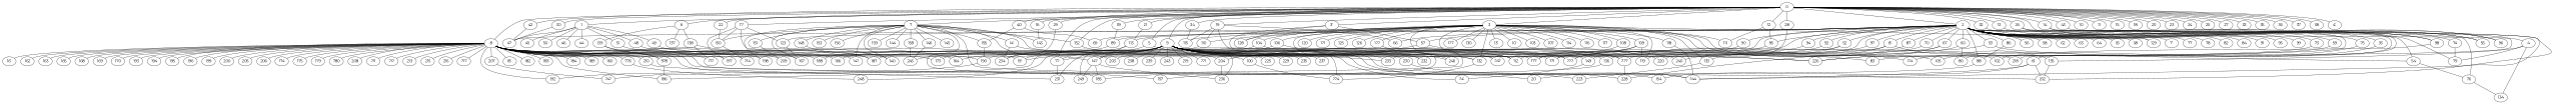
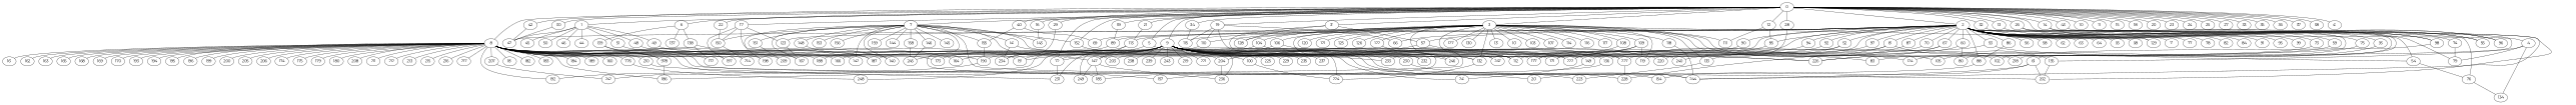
  graph {
    fontname=Montserrat
    node [fontname=Montserrat]
    edge [fontname=Montserrat]
    0
    1
    2
    3
    4
    5
    6
    7
    8
    9
    10
    11
    12
    13
    14
    15
    16
    17
    18
    19
    20
    21
    22
    23
    24
    25
    26
    27
    28
    29
    30
    31
    32
    33
    34
    35
    36
    37
    38
    39
    40
    41
    42
    43
    152
    72
    44
    45
    46
    47
    48
    49
    50
    51
    52
    53
    54
    55
    56
    57
    58
    59
    60
    61
    62
    63
    64
    65
    66
    67
    68
    69
    70
    71
    73
    74
    75
    76
    77
    78
    79
    80
    81
    82
    83
    84
    85
    86
    87
    88
    89
    90
    91
    92
    93
    94
    95
    96
    97
    98
    99
    100
    171
    128
    130
    131
    132
    133
    129
    101
    102
    103
    104
    105
    106
    107
    108
    109
    110
    111
    112
    113
    114
    115
    116
    117
    118
    119
    120
    121
    122
    123
    124
    125
    126
    127
    186
    247
    134
    135
    136
    191
    137
    138
    139
    140
    141
    142
    143
    144
    145
    146
    147
    148
    149
    150
    151
    153
    154
    155
    156
    157
    158
    159
    167
    198
    160
    161
    162
    163
    164
    165
    166
    168
    169
    170
    172
    173
    174
    175
    n181 [label=776]
    177
    n183 [label=978]
    179
-   180 [label=780]
+   180
    181
    182
    183
    184
    185
    187
    188
    189
    190
    192
    193
    194
    195
    196
    197
    199
    200
    201
    202
    203
    204
    205
    206
    207
    208
    209
    210
    211
    212
    213
    214
    215
    216
    217
    218
    219
    220
    221
    222
    223
    224
    225
    226
    227
    228
    229
    230
    231
    232
    233
    234
    235
    236
    237
    238
    239
    240
    241
    242
    243
    244
    245
    246
    248
    249
    0 -- 1
    0 -- 2
    0 -- 3
    0 -- 4
    0 -- 5
    0 -- 6
    0 -- 7
    0 -- 8
    0 -- 9
    0 -- 10
    0 -- 11
    0 -- 12
    0 -- 13
    0 -- 14
    0 -- 15
    0 -- 16
    0 -- 17
    0 -- 18
    0 -- 19
    0 -- 20
    0 -- 21
    0 -- 22
    0 -- 23
    0 -- 24
    0 -- 25
    0 -- 26
    0 -- 27
    0 -- 28
    0 -- 29
    0 -- 30
    0 -- 31
    0 -- 32
    0 -- 33
    0 -- 34
    0 -- 35
    0 -- 36
    0 -- 37
    0 -- 38
    0 -- 39
    0 -- 40
    0 -- 41
    0 -- 42
    0 -- 43
    0 -- 152
    0 -- 72
    1 -- 44
    1 -- 45
    1 -- 46
    1 -- 47
    1 -- 48
    1 -- 49
    1 -- 50
    1 -- 51
    2 -- 72
    2 -- 47
    2 -- 52
    2 -- 53
    2 -- 54
    2 -- 55
    2 -- 56
    2 -- 57
    2 -- 58
    2 -- 59
    2 -- 60
    2 -- 61
    2 -- 62
    2 -- 63
    2 -- 64
    2 -- 65
    2 -- 66
    2 -- 67
    2 -- 68
    2 -- 69
    2 -- 70
    2 -- 71
    2 -- 73
    2 -- 74
    2 -- 75
    2 -- 76
    2 -- 77
    2 -- 78
    2 -- 79
    2 -- 80
    2 -- 81
    2 -- 82
    2 -- 83
    2 -- 84
    2 -- 85
    2 -- 86
    2 -- 87
    2 -- 88
    2 -- 89
    2 -- 90
    2 -- 91
    2 -- 92
    2 -- 93
    2 -- 94
    2 -- 95
    2 -- 96
    2 -- 97
    2 -- 98
    2 -- 99
    2 -- 100
    2 -- 171
    3 -- 128
    3 -- 130
    3 -- 131
    3 -- 132
    3 -- 133
    3 -- 129
    3 -- 101
    3 -- 102
    3 -- 103
    3 -- 104
    3 -- 105
    3 -- 106
    3 -- 107
    3 -- 108
    3 -- 109
    3 -- 110
    3 -- 111
    3 -- 112
    3 -- 113
    3 -- 114
    3 -- 115
    3 -- 116
    3 -- 117
    3 -- 118
    3 -- 119
    3 -- 120
    3 -- 121
    3 -- 122
    3 -- 123
    3 -- 124
    3 -- 125
    3 -- 126
    3 -- 127
    3 -- 186
    3 -- 247
    4 -- 79
    4 -- 134
    4 -- 135
    5 -- 136
    5 -- 191
    6 -- 137
    6 -- 138
    6 -- 139
    7 -- 152
    7 -- 140
    7 -- 141
    7 -- 142
    7 -- 143
    7 -- 144
    7 -- 145
    7 -- 146
    7 -- 147
    7 -- 148
    7 -- 149
    7 -- 150
    7 -- 151
    7 -- 153
    7 -- 154
    7 -- 155
    7 -- 156
    7 -- 157
    7 -- 158
    7 -- 159
    7 -- 167
    7 -- 198
    8 -- 171
    8 -- 186
    8 -- 191
    8 -- 167
    8 -- 198
    8 -- 160
    8 -- 161
    8 -- 162
    8 -- 163
    8 -- 164
    8 -- 165
    8 -- 166
    8 -- 168
    8 -- 169
    8 -- 170
    8 -- 172
    8 -- 173
    8 -- 174
    8 -- 175
    8 -- n181
    8 -- 177
    8 -- n183
    8 -- 179
    8 -- 180
    8 -- 181
    8 -- 182
    8 -- 183
    8 -- 184
    8 -- 185
    8 -- 187
    8 -- 188
    8 -- 189
    8 -- 190
    8 -- 192
    8 -- 193
    8 -- 194
    8 -- 195
    8 -- 196
    8 -- 197
    8 -- 199
    8 -- 200
    8 -- 201
    8 -- 202
    8 -- 203
    8 -- 204
    8 -- 205
    8 -- 206
    8 -- 207
    8 -- 208
    8 -- 209
    8 -- 210
    8 -- 211
    8 -- 212
    8 -- 213
    8 -- 214
    8 -- 215
    8 -- 216
    8 -- 217
    9 -- 72
    9 -- 112
    9 -- 247
    9 -- 218
    9 -- 219
    9 -- 220
    9 -- 221
    9 -- 222
    9 -- 223
    9 -- 224
    9 -- 225
    9 -- 226
    9 -- 227
    9 -- 228
    9 -- 229
    9 -- 230
    9 -- 231
    9 -- 232
    9 -- 233
    9 -- 234
    9 -- 235
    9 -- 236
    9 -- 237
    9 -- 238
    9 -- 239
    9 -- 240
    9 -- 241
    9 -- 242
    9 -- 243
    9 -- 244
    9 -- 245
    9 -- 246
    9 -- 248
    9 -- 249
    12 -- 85
    12 -- 111
    13 -- 55
    14 -- 129
    14 -- 202
    16 -- 143
    17 -- 123
    17 -- 150
    17 -- 197
    17 -- 226
    19 -- 66
    19 -- 110
    19 -- 115
    19 -- 232
    21 -- 113
    22 -- 150
    26 -- 96
    26 -- 218
    28 -- 119
    29 -- 234
    30 -- 47
    31 -- 57
    31 -- 128
    31 -- 132
    32 -- 98
    34 -- 115
    39 -- 89
    40 -- 69
    40 -- 155
    42 -- 47
    43 -- 244
    152 -- 233
    72 -- 231
    48 -- 132
    49 -- 112
    51 -- 100
    52 -- 133
    52 -- 203
    53 -- 54
    53 -- 136
    54 -- 76
    57 -- 83
    57 -- 191
    59 -- 226
    60 -- 80
    60 -- 149
    61 -- 154
    61 -- 202
    61 -- 244
    67 -- 228
    67 -- 233
    70 -- 240
    73 -- 226
    74 -- 79
    75 -- 124
    76 -- 134
    81 -- 135
    81 -- 204
    81 -- 227
    85 -- 222
    86 -- 88
    87 -- 220
    88 -- 201
    89 -- 188
    90 -- 190
    92 -- 177
    93 -- 105
    94 -- 112
    97 -- 222
    98 -- 102
    100 -- 224
    132 -- 224
    133 -- 223
    104 -- 173
    104 -- 185
    106 -- 164
    106 -- 227
    108 -- 177
    109 -- 171
    109 -- 119
    109 -- 147
    110 -- 187
    113 -- 147
    113 -- 166
    118 -- 244
    122 -- 246
    123 -- 167
    135 -- 202
    136 -- 157
    138 -- 140
    138 -- 172
    139 -- 142
    139 -- n183
    141 -- 222
    141 -- 234
    146 -- 245
    147 -- 185
    147 -- 236
    147 -- 249
    148 -- 187
    149 -- 241
    150 -- 214
    151 -- 209
    155 -- 190
    158 -- 245
    n181 -- 248
    n183 -- 186
    190 -- 192
    204 -- 236
    207 -- 242
    210 -- 231
    227 -- 228
    230 -- 244
  }
